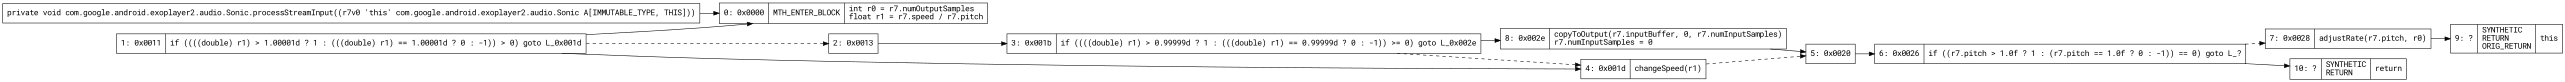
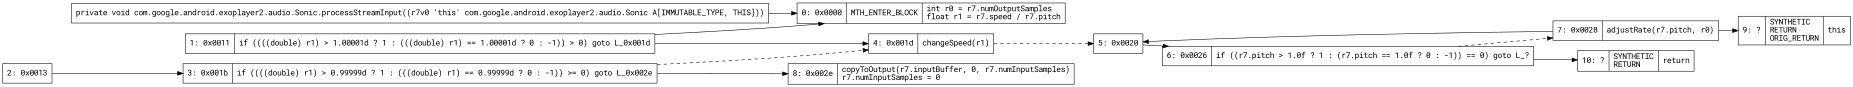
  digraph {
    fontname="Roboto Mono"
    rankdir=LR
    node [fontname="Roboto Mono" shape=record]
    edge [fontname="Roboto Mono"]
    n1 [label="{0\:\ 0x0000|MTH_ENTER_BLOCK\l|int r0 = r7.numOutputSamples\lfloat r1 = r7.speed \/ r7.pitch\l}"]
    n2 [label="{1\:\ 0x0011|if ((((double) r1) \> 1.00001d ? 1 : (((double) r1) == 1.00001d ? 0 : \-1)) \> 0) goto L_0x001d\l}"]
    n3 [label="{2\:\ 0x0013}"]
    n4 [label="{4\:\ 0x001d|changeSpeed(r1)\l}"]
    n5 [label="{3\:\ 0x001b|if ((((double) r1) \> 0.99999d ? 1 : (((double) r1) == 0.99999d ? 0 : \-1)) \>= 0) goto L_0x002e\l}"]
    n6 [label="{5\:\ 0x0020}"]
    n7 [label="{8\:\ 0x002e|copyToOutput(r7.inputBuffer, 0, r7.numInputSamples)\lr7.numInputSamples = 0\l}"]
    n8 [label="{6\:\ 0x0026|if ((r7.pitch \> 1.0f ? 1 : (r7.pitch == 1.0f ? 0 : \-1)) == 0) goto L_?\l}"]
    n9 [label="{7\:\ 0x0028|adjustRate(r7.pitch, r0)\l}"]
    n10 [label="{10\:\ ?|SYNTHETIC\lRETURN\l|return\l}"]
    n11 [label="{9\:\ ?|SYNTHETIC\lRETURN\lORIG_RETURN\l|this\l}"]
    n12 [label="{private void com.google.android.exoplayer2.audio.Sonic.processStreamInput((r7v0 'this' com.google.android.exoplayer2.audio.Sonic A[IMMUTABLE_TYPE, THIS])) }"]
    n2 -> n1
-   n2 -> n3 [style=dashed]
    n2 -> n4
    n3 -> n5
    n4 -> n6 [style=dashed]
    n5 -> n4 [style=dashed]
    n5 -> n7
    n6 -> n8
-   n7 -> n6
+   n9 -> n6
    n8 -> n9 [style=dashed]
    n8 -> n10
    n9 -> n11
    n12 -> n1
  }
